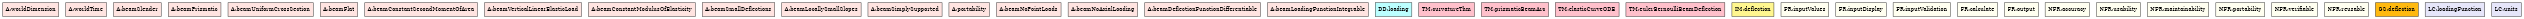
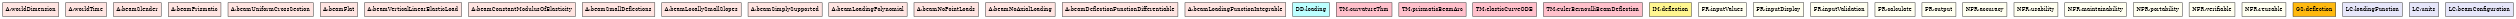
  digraph {
    node [color=black fillcolor=mistyrose shape=box style=filled]
    n1 [label="A:worldDimension"]
    n2 [label="A:worldTime"]
    n3 [label="A:beamSlender"]
    n4 [label="A:beamPrismatic"]
    n5 [label="A:beamUniformCrossSection"]
    n6 [label="A:beamFlat"]
-   n7 [label="A:beamConstantSecondMomentOfArea"]
    n8 [label="A:beamVerticalLinearElasticLoad"]
    n9 [label="A:beamConstantModulusOfElasticity"]
    n10 [label="A:beamSmallDeflections"]
    n11 [label="A:beamLocallySmallSlopes"]
    n12 [label="A:beamSimplySupported"]
-   n13 [label="A:portability"]
+   n13 [label="A:beamLoadingPolynomial"]
    n14 [label="A:beamNoPointLoads"]
    n15 [label="A:beamNoAxialLoading"]
    n16 [label="A:beamDeflectionFunctionDifferentiable"]
    n17 [label="A:beamLoadingFunctionIntegrable"]
    n18 [fillcolor=paleturquoise1 label="DD:loading"]
    n19 [fillcolor=pink label="TM:curvatureThm"]
    n20 [fillcolor=pink label="TM:prismaticBeamArc"]
    n21 [fillcolor=pink label="TM:elasticCurveODE"]
    n22 [fillcolor=pink label="TM:eulerBernoulliBeamDeflection"]
    n23 [fillcolor=khaki1 label="IM:deflection"]
    n24 [fillcolor=ivory label="FR:inputValues"]
    n25 [fillcolor=ivory label="FR:inputDisplay"]
    n26 [fillcolor=ivory label="FR:inputValidation"]
    n27 [fillcolor=ivory label="FR:calculate"]
    n28 [fillcolor=ivory label="FR:output"]
    n29 [fillcolor=ivory label="NFR:accuracy"]
    n30 [fillcolor=ivory label="NFR:usability"]
    n31 [fillcolor=ivory label="NFR:maintainability"]
    n32 [fillcolor=ivory label="NFR:portability"]
    n33 [fillcolor=ivory label="NFR:verifiable"]
    n34 [fillcolor=ivory label="NFR:reusable"]
    n35 [fillcolor=darkgoldenrod1 label="GS:deflection"]
    n36 [fillcolor=lavender label="LC:loadingFunction"]
    n37 [fillcolor=lavender label="LC:units"]
+   n38 [fillcolor=lavender label="LC:beamConfiguration"]
    subgraph sub_1 {
      rank=same
      n1
      n2
      n3
      n4
      n5
      n6
-     n7
      n8
      n9
      n10
      n11
      n12
      n13
      n14
      n15
      n16
      n17
    }
    subgraph sub_2 {
      rank=same
      n18
    }
    subgraph sub_3 {
      rank=same
      n19
      n20
      n21
      n22
    }
    subgraph sub_4 {
      rank=same
      n23
    }
    subgraph sub_5 {
      rank=same
      n24
      n25
      n26
      n27
      n28
      n29
      n30
      n31
      n32
      n33
      n34
    }
    subgraph sub_6 {
      rank=same
      n35
    }
    subgraph sub_7 {
      rank=same
      n36
      n37
+     n38
    }
  }
